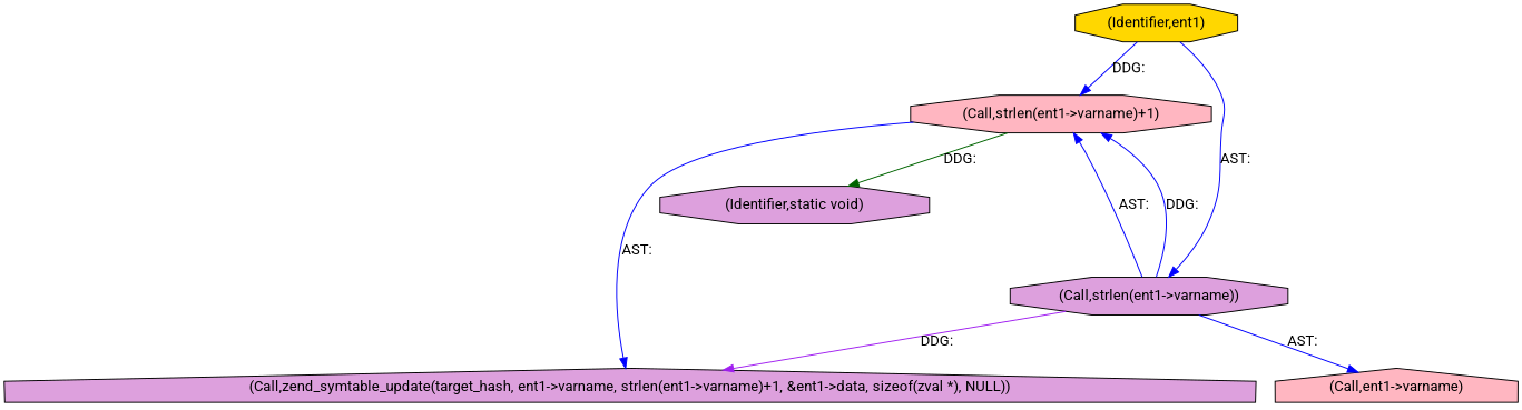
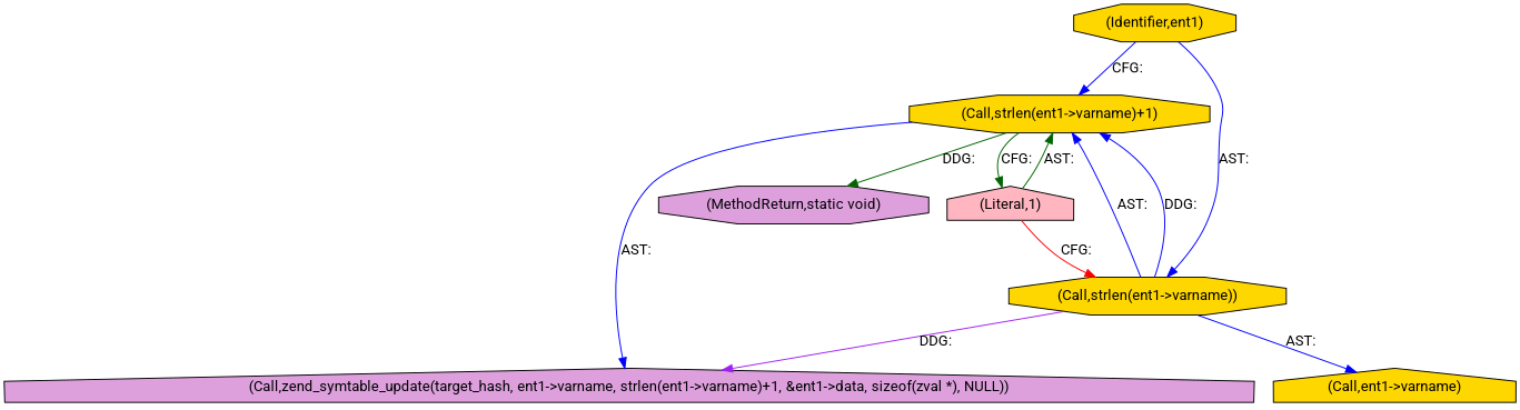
  digraph {
    fontname=Roboto
    node [fillcolor=lightpink fontname=Roboto shape=octagon style=filled]
    edge [color=blue fontname=Roboto]
-   n1 [label="(Call,strlen(ent1->varname)+1)"]
+   n1 [fillcolor=gold label="(Call,strlen(ent1->varname)+1)"]
    n2 [fillcolor=plum label="(Call,zend_symtable_update(target_hash, ent1->varname, strlen(ent1->varname)+1, &ent1->data, sizeof(zval *), NULL))" shape=house]
-   n3 [fillcolor=plum label="(Identifier,static void)"]
-   n5 [fillcolor=plum label="(Call,strlen(ent1->varname))"]
-   n6 [label="(Call,ent1->varname)" shape=house]
+   n3 [fillcolor=plum label="(MethodReturn,static void)"]
+   n4 [label="(Literal,1)" shape=house]
+   n5 [fillcolor=gold label="(Call,strlen(ent1->varname))"]
+   n6 [fillcolor=gold label="(Call,ent1->varname)" shape=house]
    n7 [fillcolor=gold label="(Identifier,ent1)"]
    n1 -> n2 [label="AST: "]
    n1 -> n3 [color=darkgreen label="DDG: "]
+   n1 -> n4 [color=darkgreen label="CFG: "]
+   n4 -> n1 [color=darkgreen label="AST: "]
+   n4 -> n5 [color=red label="CFG: "]
    n5 -> n1 [label="AST: "]
    n5 -> n1 [label="DDG: "]
    n5 -> n2 [color=purple label="DDG: "]
    n5 -> n6 [label="AST: "]
-   n7 -> n1 [label="DDG: "]
+   n7 -> n1 [label="CFG: "]
    n7 -> n5 [label="AST: "]
  }
